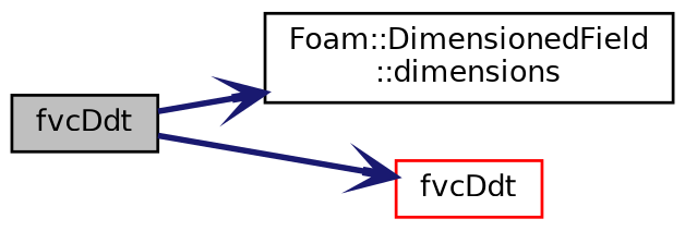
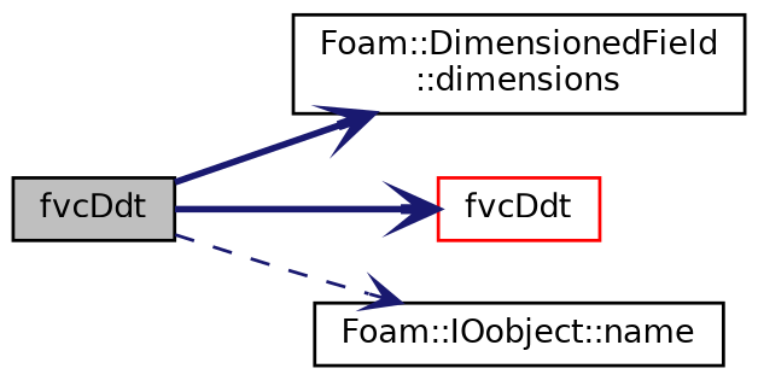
  digraph {
    rankdir=LR
    node [color=black fontname=Helvetica fontsize=10 shape=record]
    edge [color=midnightblue fontname=Helvetica fontsize=10 labelfontname=Helvetica labelfontsize=10 style=bold arrowhead=vee]
    n1 [fillcolor=grey75 fontcolor=black height=0.2 label=fvcDdt style=filled width=0.4]
    n2 [height=0.2 label="Foam::DimensionedField\l::dimensions" width=0.4]
    n3 [color=red height=0.2 label=fvcDdt width=0.4]
+   n4 [height=0.2 label="Foam::IOobject::name" width=0.4]
    n1 -> n2
    n1 -> n3
+   n1 -> n4 [style=dashed]
  }
